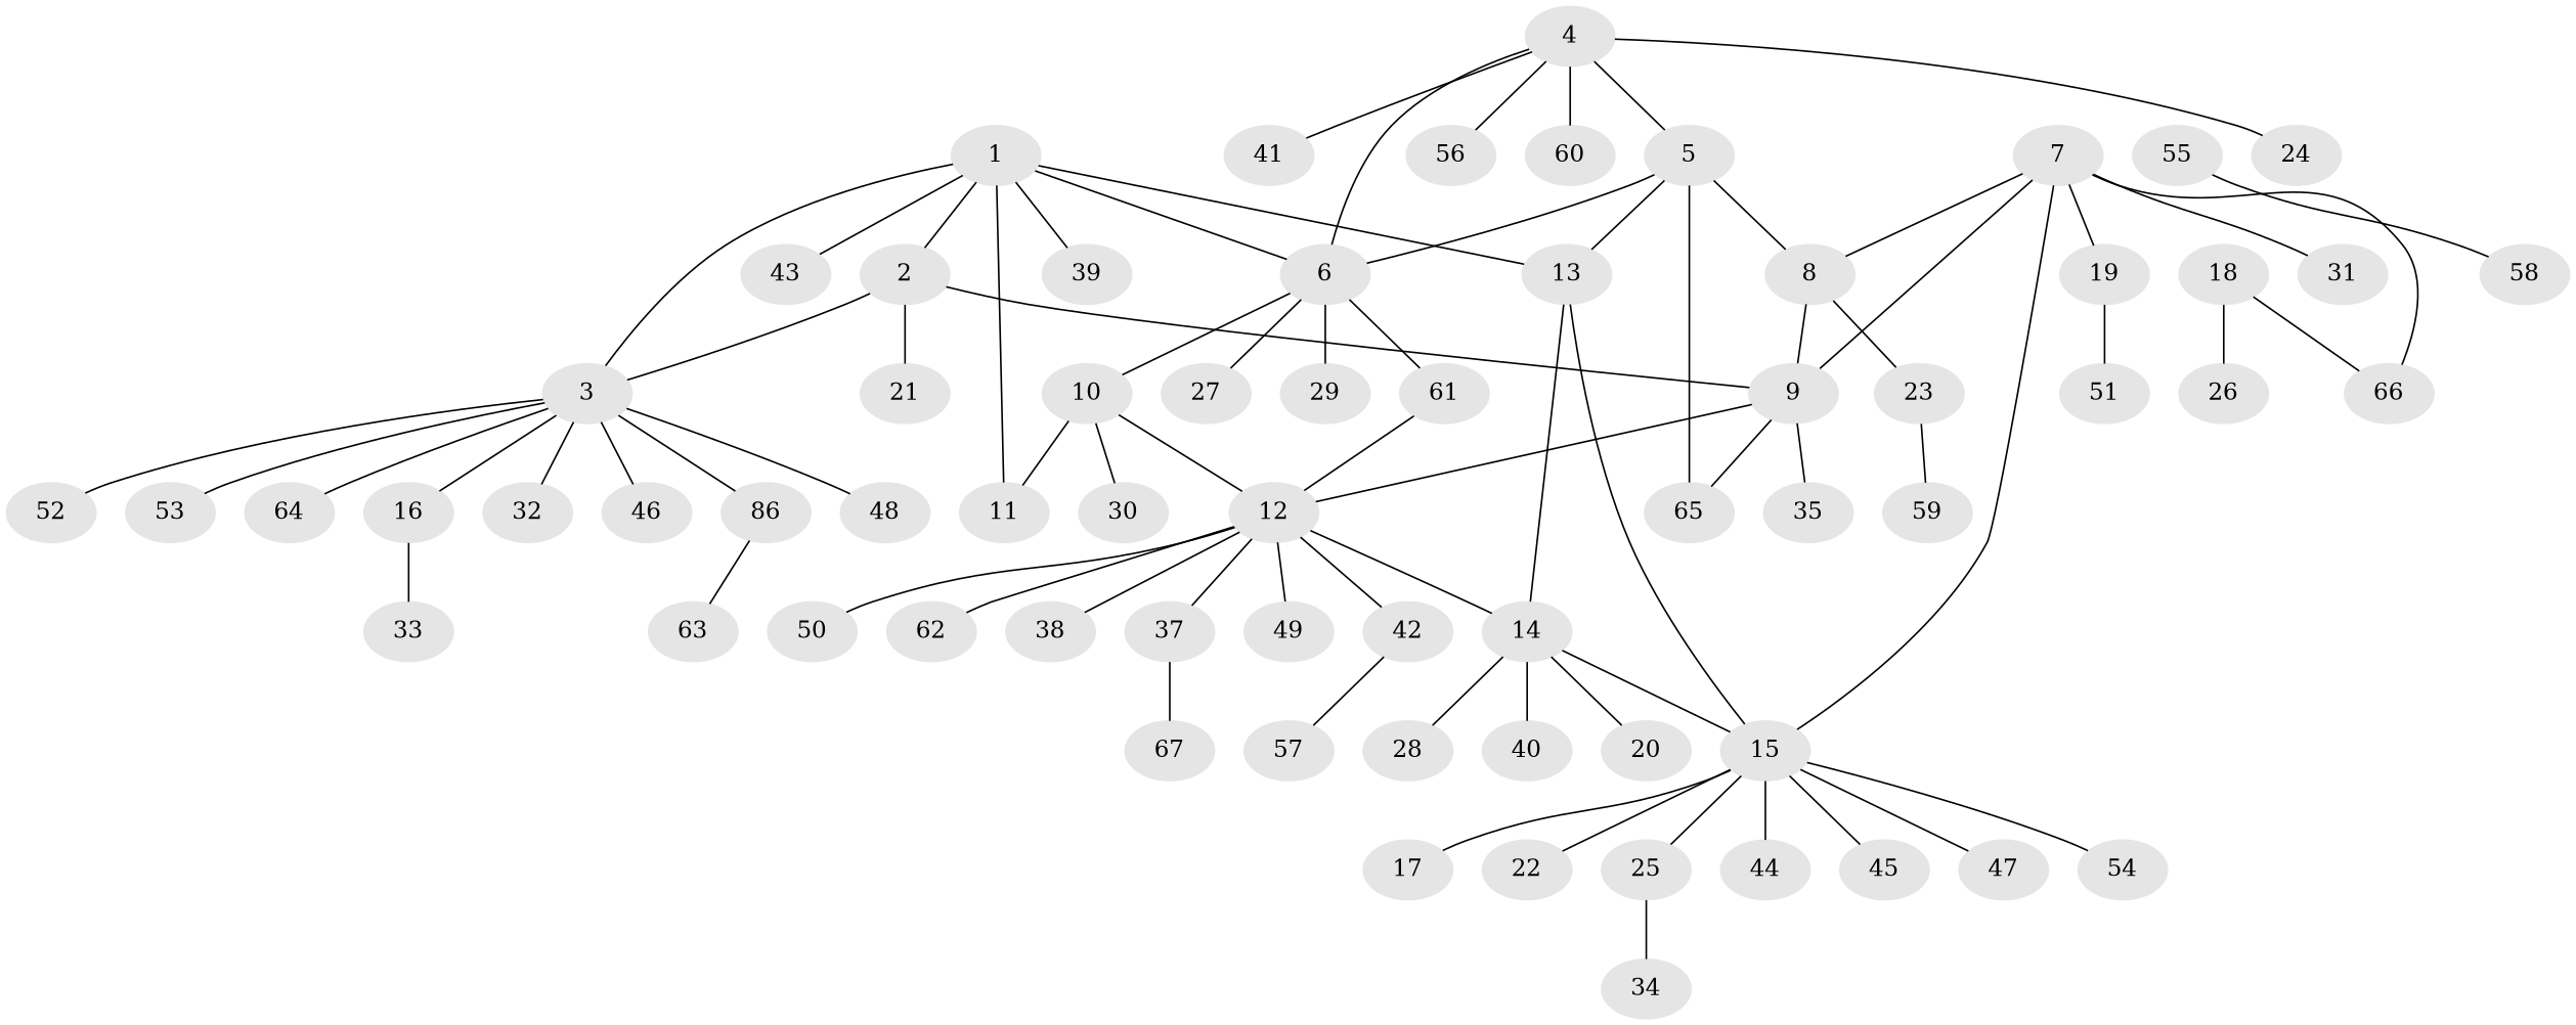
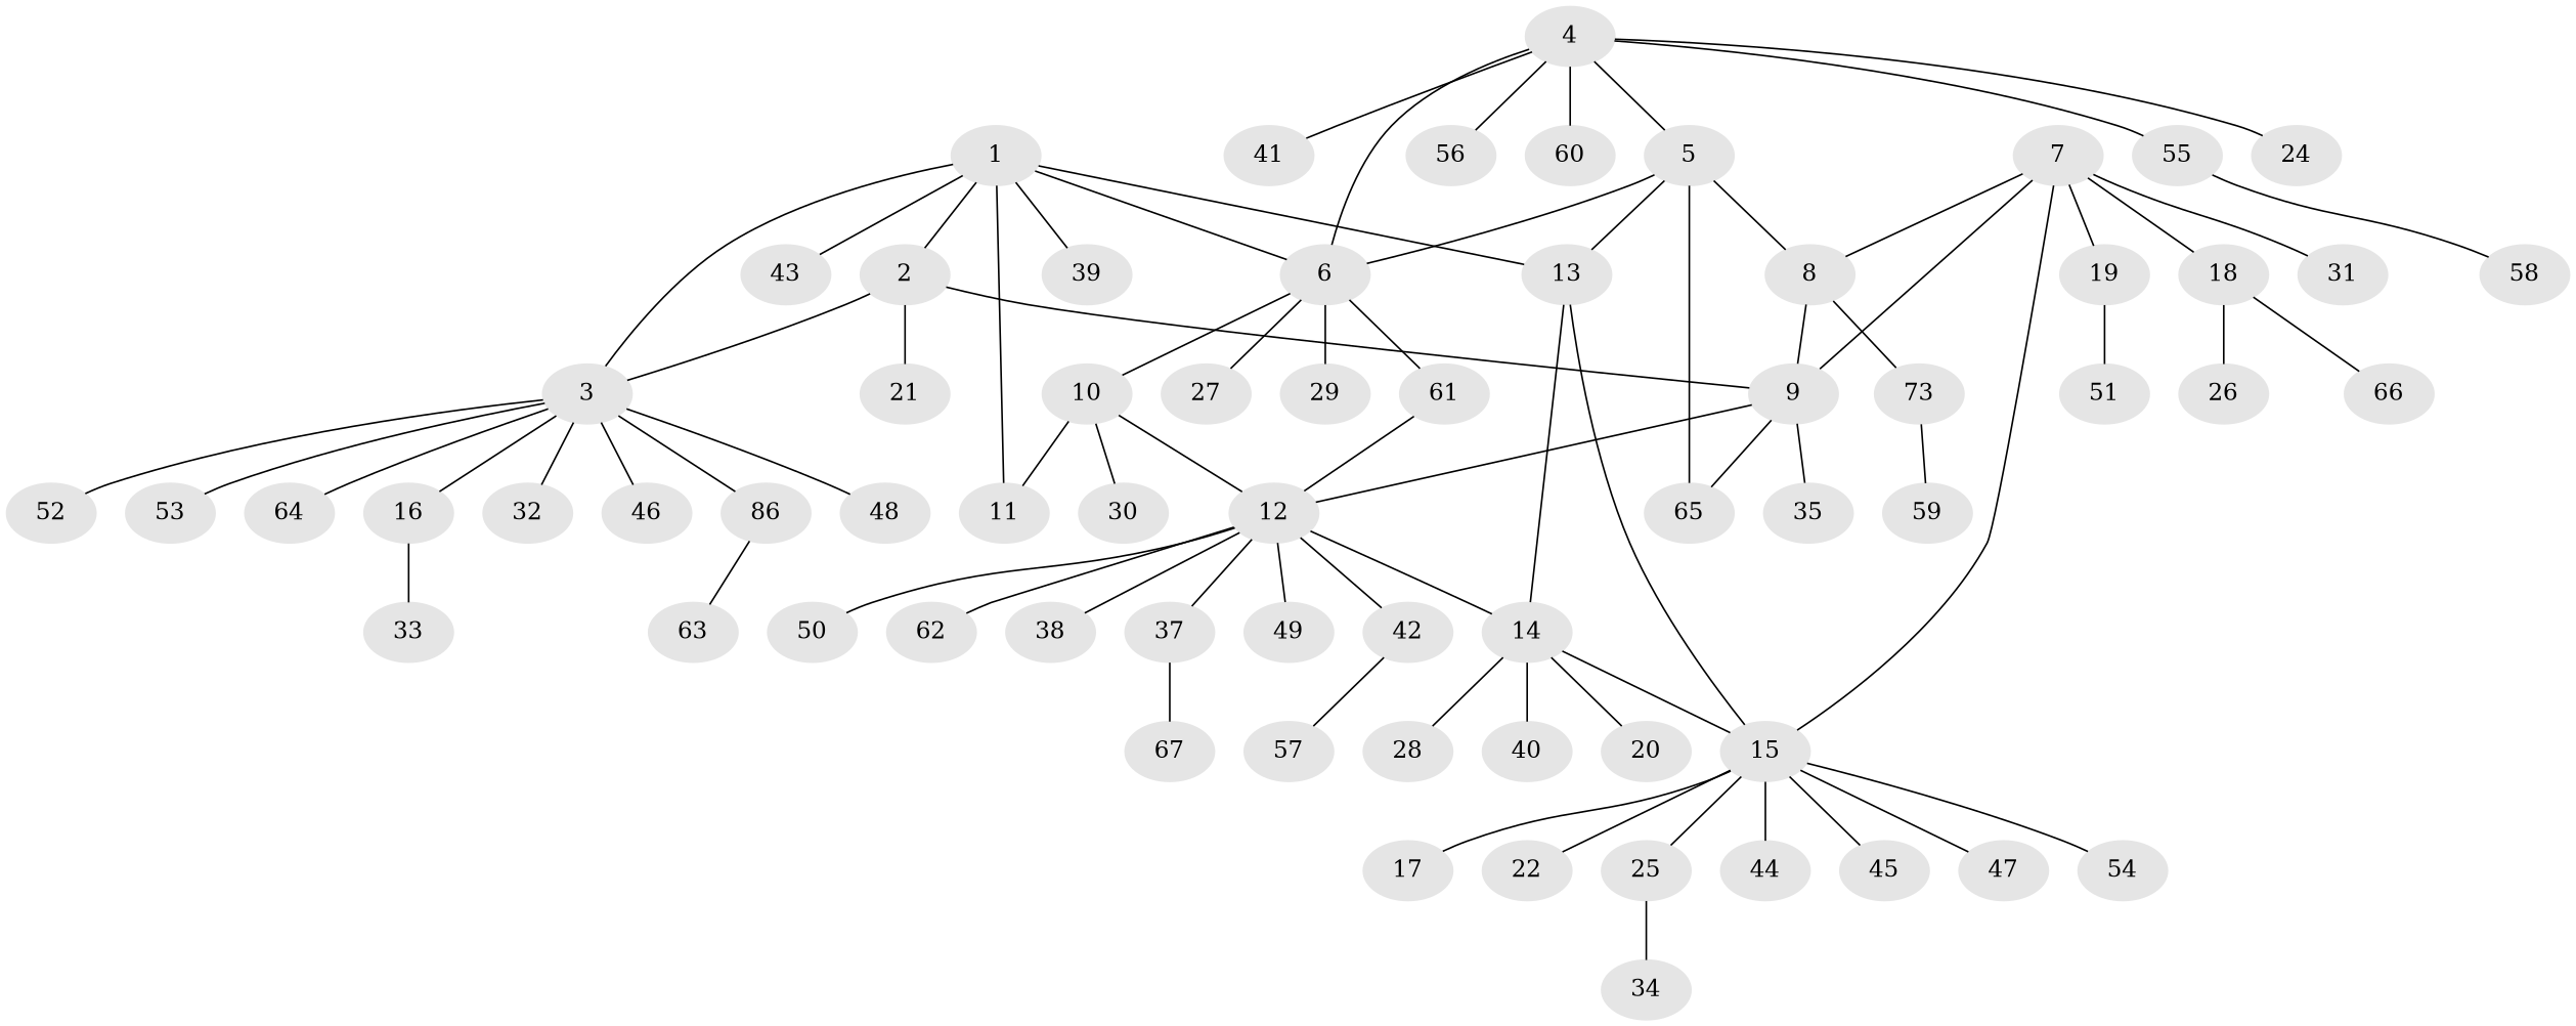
  graph {
    node [color=gray90 style=filled]
    1
    2
    3
    6
    11
    13
    39
    43
    9
    21
    16
    32
    n13 [label=86]
    46
    48
    52
    53
    64
    10
    27
    29
    61
    15
    14
    65
    12
    35
    33
    63
    4
    5
    24
    41
    55
    56
    60
    8
    58
-   23
+   23 [label=73]
    30
    7
    18
    19
    31
    17
    22
    25
    44
    45
    47
    54
    26
    66
    51
    59
    37
    38
    42
    49
    50
    62
    20
    28
    40
    67
    57
    34
    1 -- 2
    1 -- 3
    1 -- 6
    1 -- 11
    1 -- 13
    1 -- 39
    1 -- 43
    2 -- 3
    2 -- 9
    2 -- 21
    3 -- 16
    3 -- 32
    3 -- n13
    3 -- 46
    3 -- 48
    3 -- 52
    3 -- 53
    3 -- 64
    6 -- 10
    6 -- 27
    6 -- 29
    6 -- 61
    13 -- 15
    13 -- 14
    9 -- 65
    9 -- 12
    9 -- 35
    16 -- 33
    n13 -- 63
    10 -- 11
    10 -- 12
    10 -- 30
    61 -- 12
    15 -- 17
    15 -- 22
    15 -- 25
    15 -- 44
    15 -- 45
    15 -- 47
    15 -- 54
    14 -- 15
    14 -- 20
    14 -- 28
    14 -- 40
    12 -- 14
    12 -- 37
    12 -- 38
    12 -- 42
    12 -- 49
    12 -- 50
    12 -- 62
    4 -- 6
    4 -- 5
    4 -- 24
    4 -- 41
+   4 -- 55
    4 -- 56
    4 -- 60
    5 -- 6
    5 -- 13
    5 -- 65
    5 -- 8
    55 -- 58
    8 -- 9
    8 -- 23
    23 -- 59
    7 -- 9
    7 -- 15
    7 -- 8
-   7 -- 66
+   7 -- 18
    7 -- 19
    7 -- 31
    18 -- 26
    18 -- 66
    19 -- 51
    25 -- 34
    37 -- 67
    42 -- 57
  }
